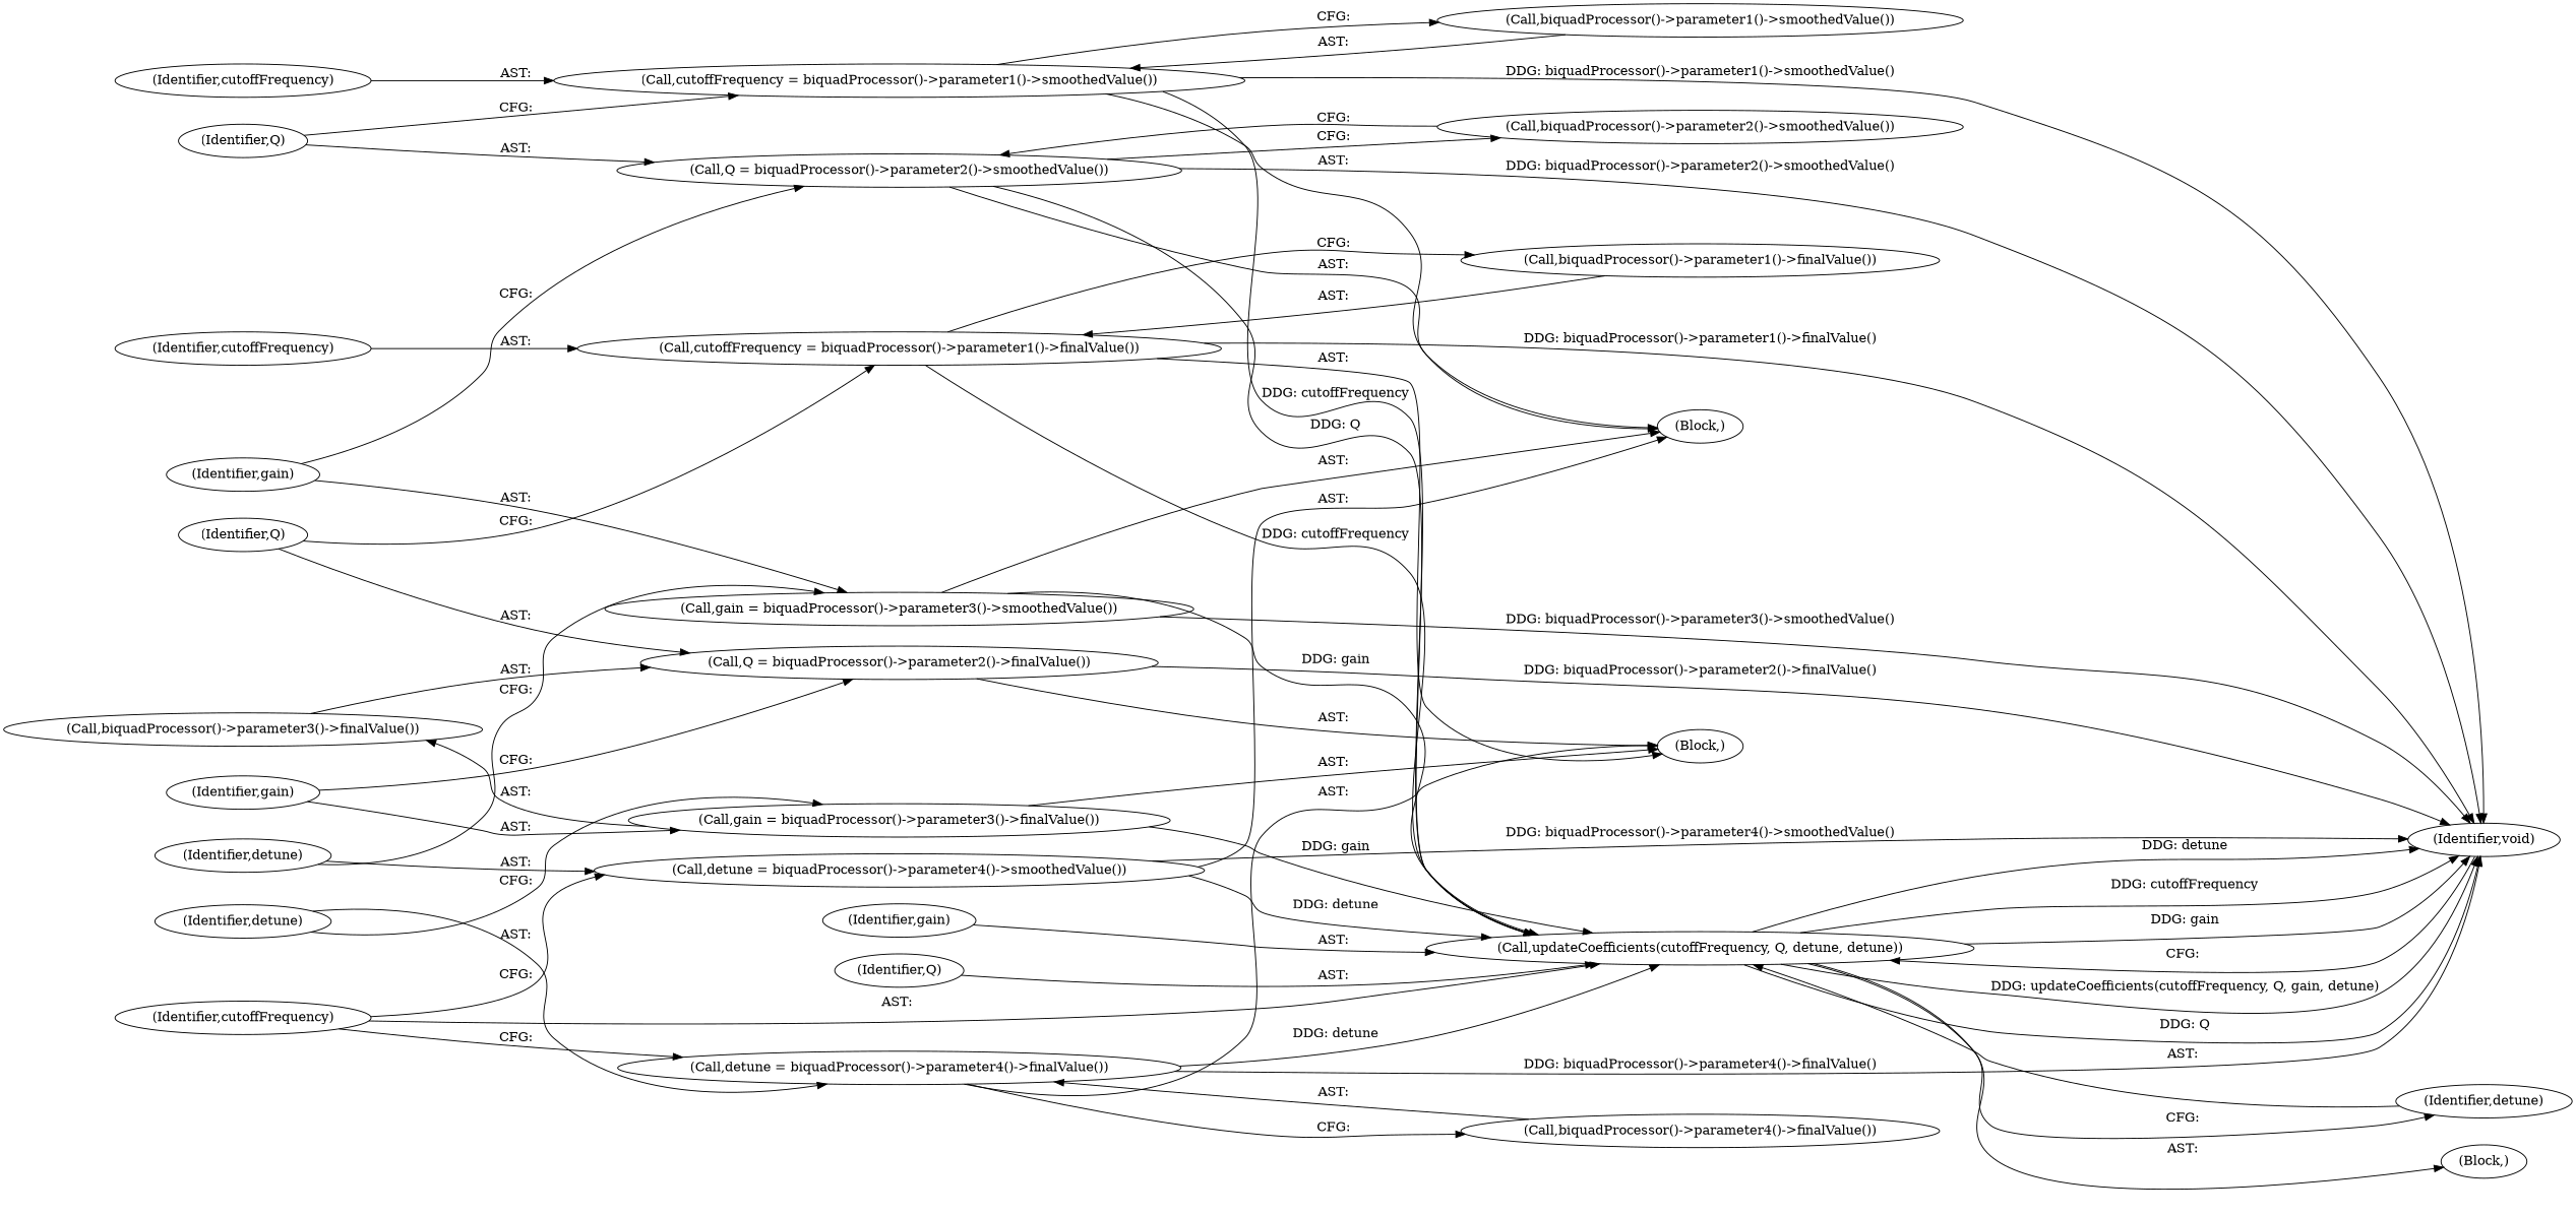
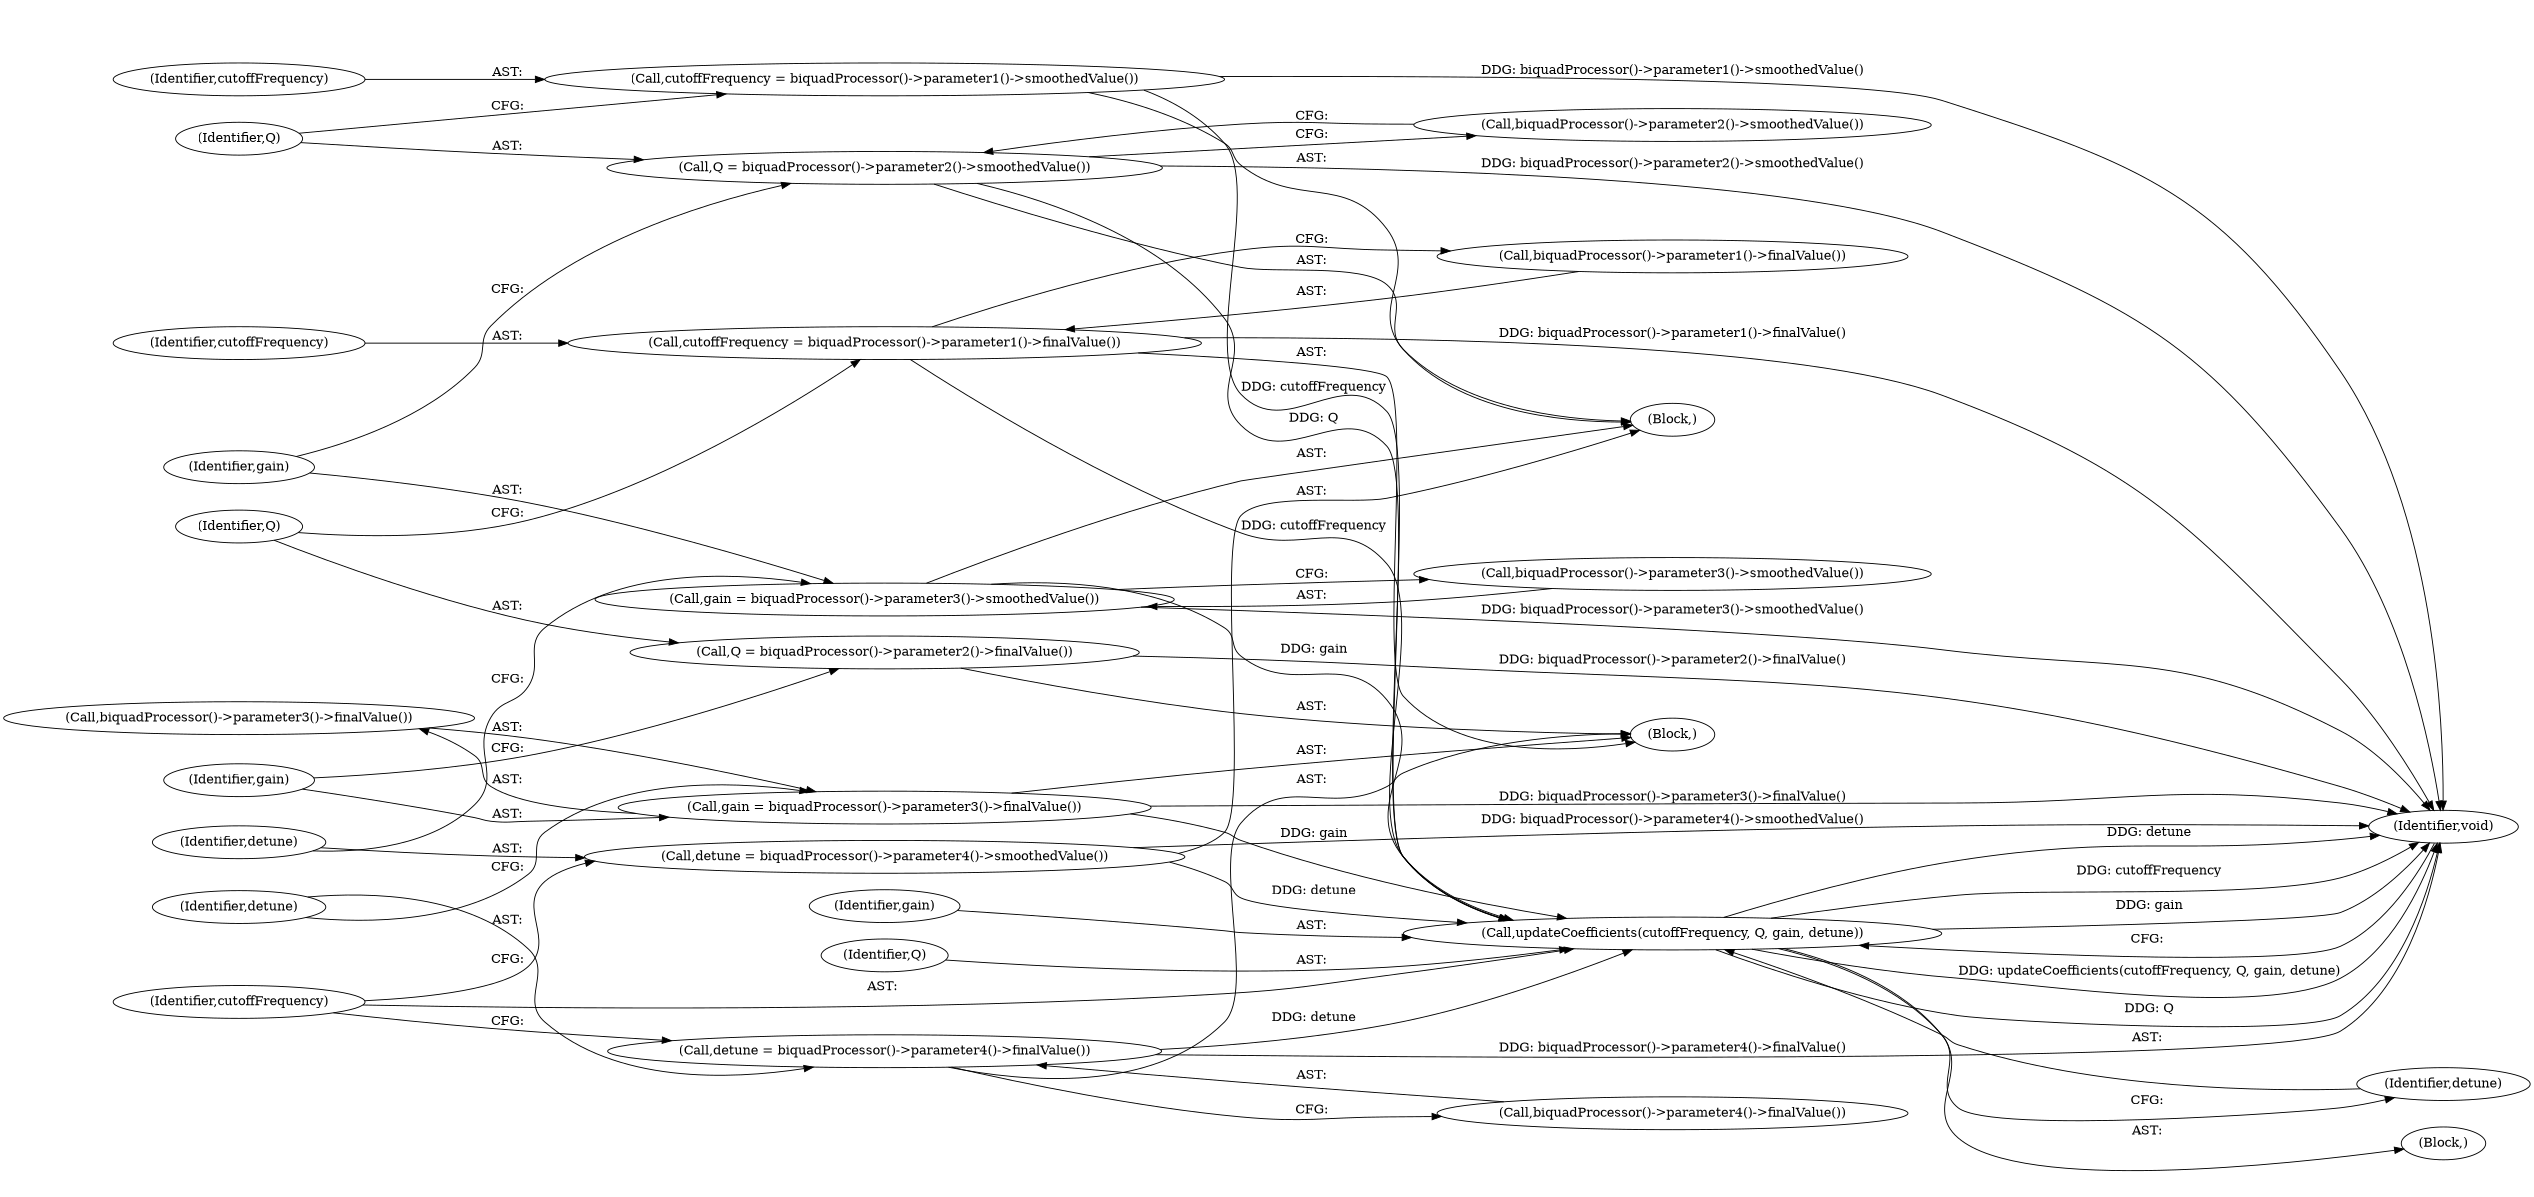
  digraph {
    rankdir=LR
-   n1 [label="(Call,updateCoefficients(cutoffFrequency, Q, detune, detune))"]
+   n1 [label="(Call,updateCoefficients(cutoffFrequency, Q, gain, detune))"]
    n2 [label="(Identifier,detune)"]
    n3 [label="(Block,)"]
    n4 [label="(Identifier,void)"]
    n5 [label="(Call,cutoffFrequency = biquadProcessor()->parameter1()->finalValue())"]
    n6 [label="(Block,)"]
    n7 [label="(Call,biquadProcessor()->parameter1()->finalValue())"]
    n8 [label="(Call,cutoffFrequency = biquadProcessor()->parameter1()->smoothedValue())"]
    n9 [label="(Block,)"]
-   n10 [label="(Call,biquadProcessor()->parameter1()->smoothedValue())"]
    n11 [label="(Call,Q = biquadProcessor()->parameter2()->smoothedValue())"]
    n12 [label="(Call,biquadProcessor()->parameter2()->smoothedValue())"]
    n13 [label="(Call,Q = biquadProcessor()->parameter2()->finalValue())"]
    n14 [label="(Call,gain = biquadProcessor()->parameter3()->finalValue())"]
    n15 [label="(Call,biquadProcessor()->parameter3()->finalValue())"]
    n16 [label="(Call,gain = biquadProcessor()->parameter3()->smoothedValue())"]
+   n17 [label="(Call,biquadProcessor()->parameter3()->smoothedValue())"]
    n18 [label="(Call,detune = biquadProcessor()->parameter4()->finalValue())"]
    n19 [label="(Call,biquadProcessor()->parameter4()->finalValue())"]
    n20 [label="(Call,detune = biquadProcessor()->parameter4()->smoothedValue())"]
    n21 [label="(Identifier,cutoffFrequency)"]
    n22 [label="(Identifier,detune)"]
    n23 [label="(Identifier,Q)"]
    n24 [label="(Identifier,cutoffFrequency)"]
    n25 [label="(Identifier,gain)"]
    n26 [label="(Identifier,detune)"]
    n27 [label="(Identifier,Q)"]
    n28 [label="(Identifier,Q)"]
    n29 [label="(Identifier,gain)"]
    n30 [label="(Identifier,gain)"]
    n31 [label="(Identifier,cutoffFrequency)"]
    n1 -> n2 [label="CFG: "]
    n1 -> n3 [label="AST: "]
    n1 -> n4 [label="DDG: updateCoefficients(cutoffFrequency, Q, gain, detune)"]
    n1 -> n4 [label="DDG: Q"]
    n1 -> n4 [label="DDG: detune"]
    n1 -> n4 [label="DDG: cutoffFrequency"]
    n1 -> n4 [label="DDG: gain"]
    n2 -> n1 [label="AST: "]
    n4 -> n1 [label="CFG: "]
    n5 -> n1 [label="DDG: cutoffFrequency"]
    n5 -> n4 [label="DDG: biquadProcessor()->parameter1()->finalValue()"]
    n5 -> n6 [label="AST: "]
    n5 -> n7 [label="CFG: "]
    n7 -> n5 [label="AST: "]
    n8 -> n1 [label="DDG: cutoffFrequency"]
    n8 -> n4 [label="DDG: biquadProcessor()->parameter1()->smoothedValue()"]
    n8 -> n9 [label="AST: "]
-   n8 -> n10 [label="CFG: "]
-   n10 -> n8 [label="AST: "]
    n11 -> n1 [label="DDG: Q"]
    n11 -> n4 [label="DDG: biquadProcessor()->parameter2()->smoothedValue()"]
    n11 -> n9 [label="AST: "]
    n11 -> n12 [label="CFG: "]
    n12 -> n11 [label="CFG: "]
    n13 -> n4 [label="DDG: biquadProcessor()->parameter2()->finalValue()"]
    n13 -> n6 [label="AST: "]
    n14 -> n1 [label="DDG: gain"]
+   n14 -> n4 [label="DDG: biquadProcessor()->parameter3()->finalValue()"]
    n14 -> n6 [label="AST: "]
    n14 -> n15 [label="AST: "]
-   n15 -> n13 [label="AST: "]
+   n15 -> n14 [label="AST: "]
    n16 -> n1 [label="DDG: gain"]
    n16 -> n4 [label="DDG: biquadProcessor()->parameter3()->smoothedValue()"]
    n16 -> n9 [label="AST: "]
+   n16 -> n17 [label="CFG: "]
+   n17 -> n16 [label="AST: "]
    n18 -> n1 [label="DDG: detune"]
    n18 -> n4 [label="DDG: biquadProcessor()->parameter4()->finalValue()"]
    n18 -> n6 [label="AST: "]
    n18 -> n19 [label="CFG: "]
    n19 -> n18 [label="AST: "]
    n20 -> n1 [label="DDG: detune"]
    n20 -> n4 [label="DDG: biquadProcessor()->parameter4()->smoothedValue()"]
    n20 -> n9 [label="AST: "]
    n21 -> n1 [label="AST: "]
    n21 -> n18 [label="CFG: "]
    n21 -> n20 [label="CFG: "]
    n22 -> n16 [label="CFG: "]
    n22 -> n20 [label="AST: "]
    n23 -> n8 [label="CFG: "]
    n23 -> n11 [label="AST: "]
    n24 -> n8 [label="AST: "]
    n25 -> n1 [label="AST: "]
    n26 -> n14 [label="CFG: "]
    n26 -> n18 [label="AST: "]
    n27 -> n5 [label="CFG: "]
    n27 -> n13 [label="AST: "]
    n28 -> n1 [label="AST: "]
    n29 -> n11 [label="CFG: "]
    n29 -> n16 [label="AST: "]
    n30 -> n13 [label="CFG: "]
    n30 -> n14 [label="AST: "]
    n31 -> n5 [label="AST: "]
  }
